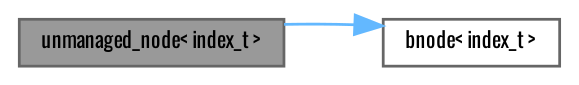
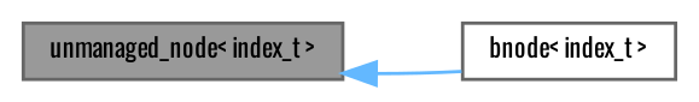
  digraph {
    rankdir=LR
    fontname=Oswald
    node [color=gray40 fontname=Oswald fontsize=8 shape=box style=filled]
    n1 [fillcolor=grey60 fontcolor=black height=0.2 label="unmanaged_node\< index_t \>" width=0.4]
    n2 [fillcolor=white height=0.2 label="bnode\< index_t \>" width=0.4]
-   n2 -> n1 [color=steelblue1 dir=back fontname=Oswald fontsize=8 labelfontname=Helvetica labelfontsize=8 style=solid]
+   n1 -> n2 [color=steelblue1 dir=back fontname=Oswald fontsize=8 labelfontname=Helvetica labelfontsize=8 style=solid]
  }
